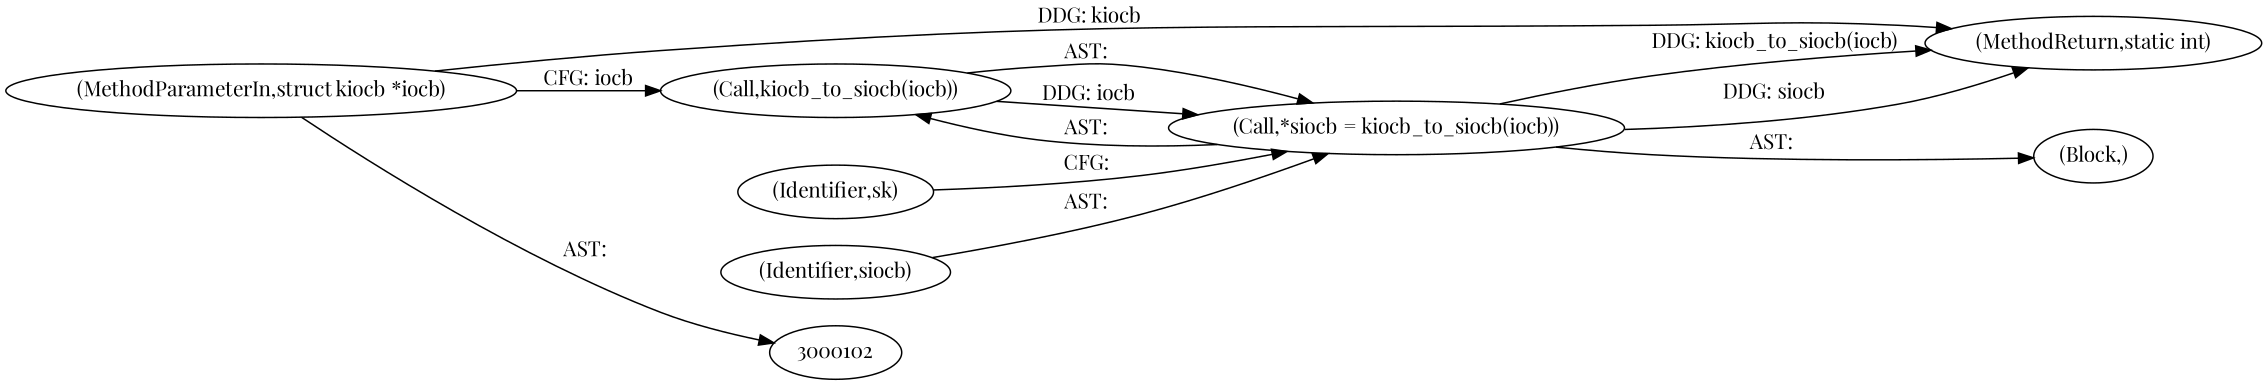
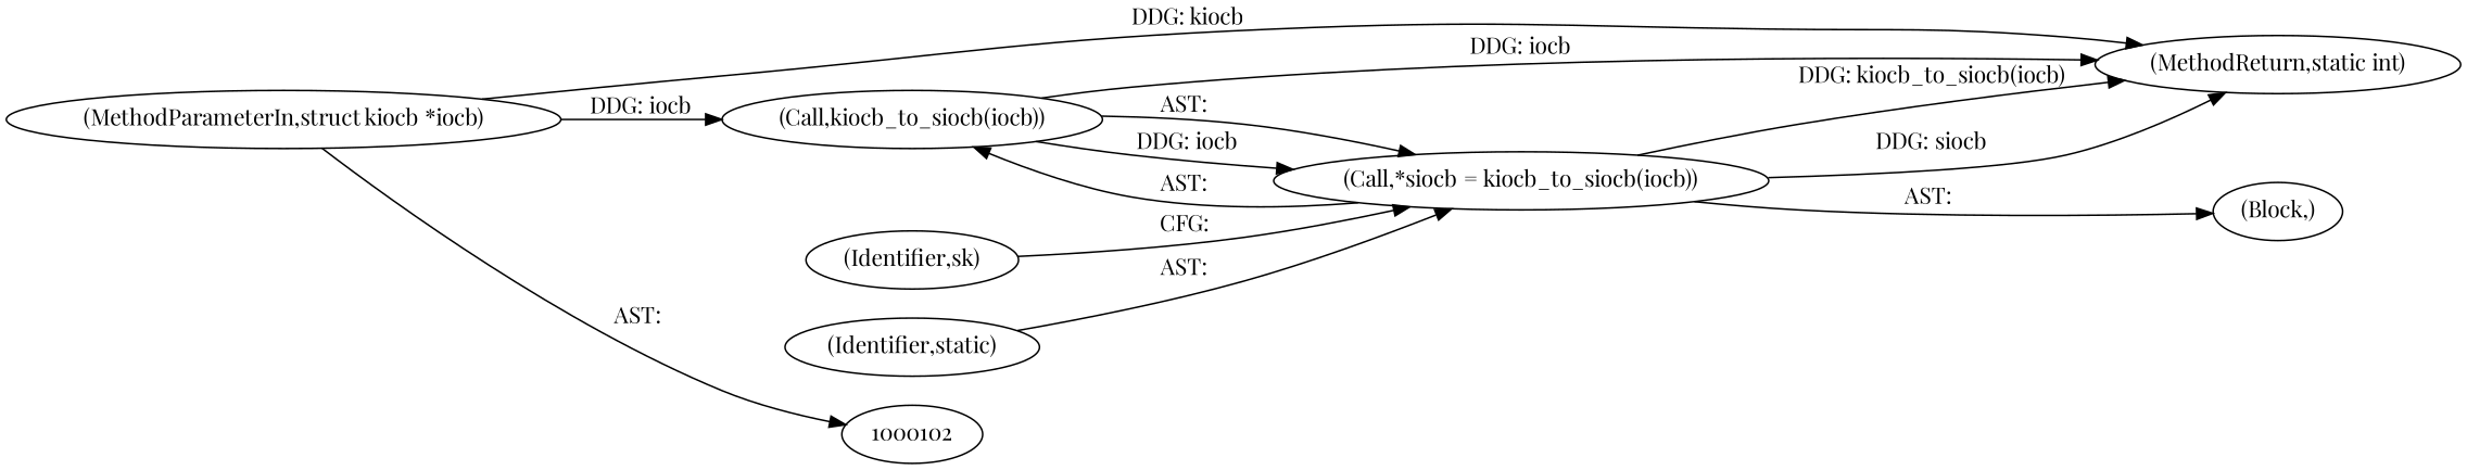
  digraph {
    fontname="Playfair Display"
    rankdir=LR
    node [fontname="Playfair Display"]
    edge [fontname="Playfair Display"]
    n1 [label="(MethodParameterIn,struct kiocb *iocb)"]
    n2 [label="(Call,kiocb_to_siocb(iocb))"]
    n3 [label="(MethodReturn,static int)"]
-   1000102 [label=3000102]
+   1000102
    n5 [label="(Call,*siocb = kiocb_to_siocb(iocb))"]
    n6 [label="(Block,)"]
    n7 [label="(Identifier,sk)"]
-   n8 [label="(Identifier,siocb)"]
-   n1 -> n2 [label="CFG: iocb"]
+   n8 [label="(Identifier,static)"]
+   n1 -> n2 [label="DDG: iocb"]
    n1 -> n3 [label="DDG: kiocb"]
    n1 -> 1000102 [label="AST: "]
+   n2 -> n3 [label="DDG: iocb"]
    n2 -> n5 [label="AST: "]
    n2 -> n5 [label="DDG: iocb"]
    n5 -> n2 [label="AST: "]
    n5 -> n3 [label="DDG: kiocb_to_siocb(iocb)"]
    n5 -> n3 [label="DDG: siocb"]
    n5 -> n6 [label="AST: "]
    n7 -> n5 [label="CFG: "]
    n8 -> n5 [label="AST: "]
  }
